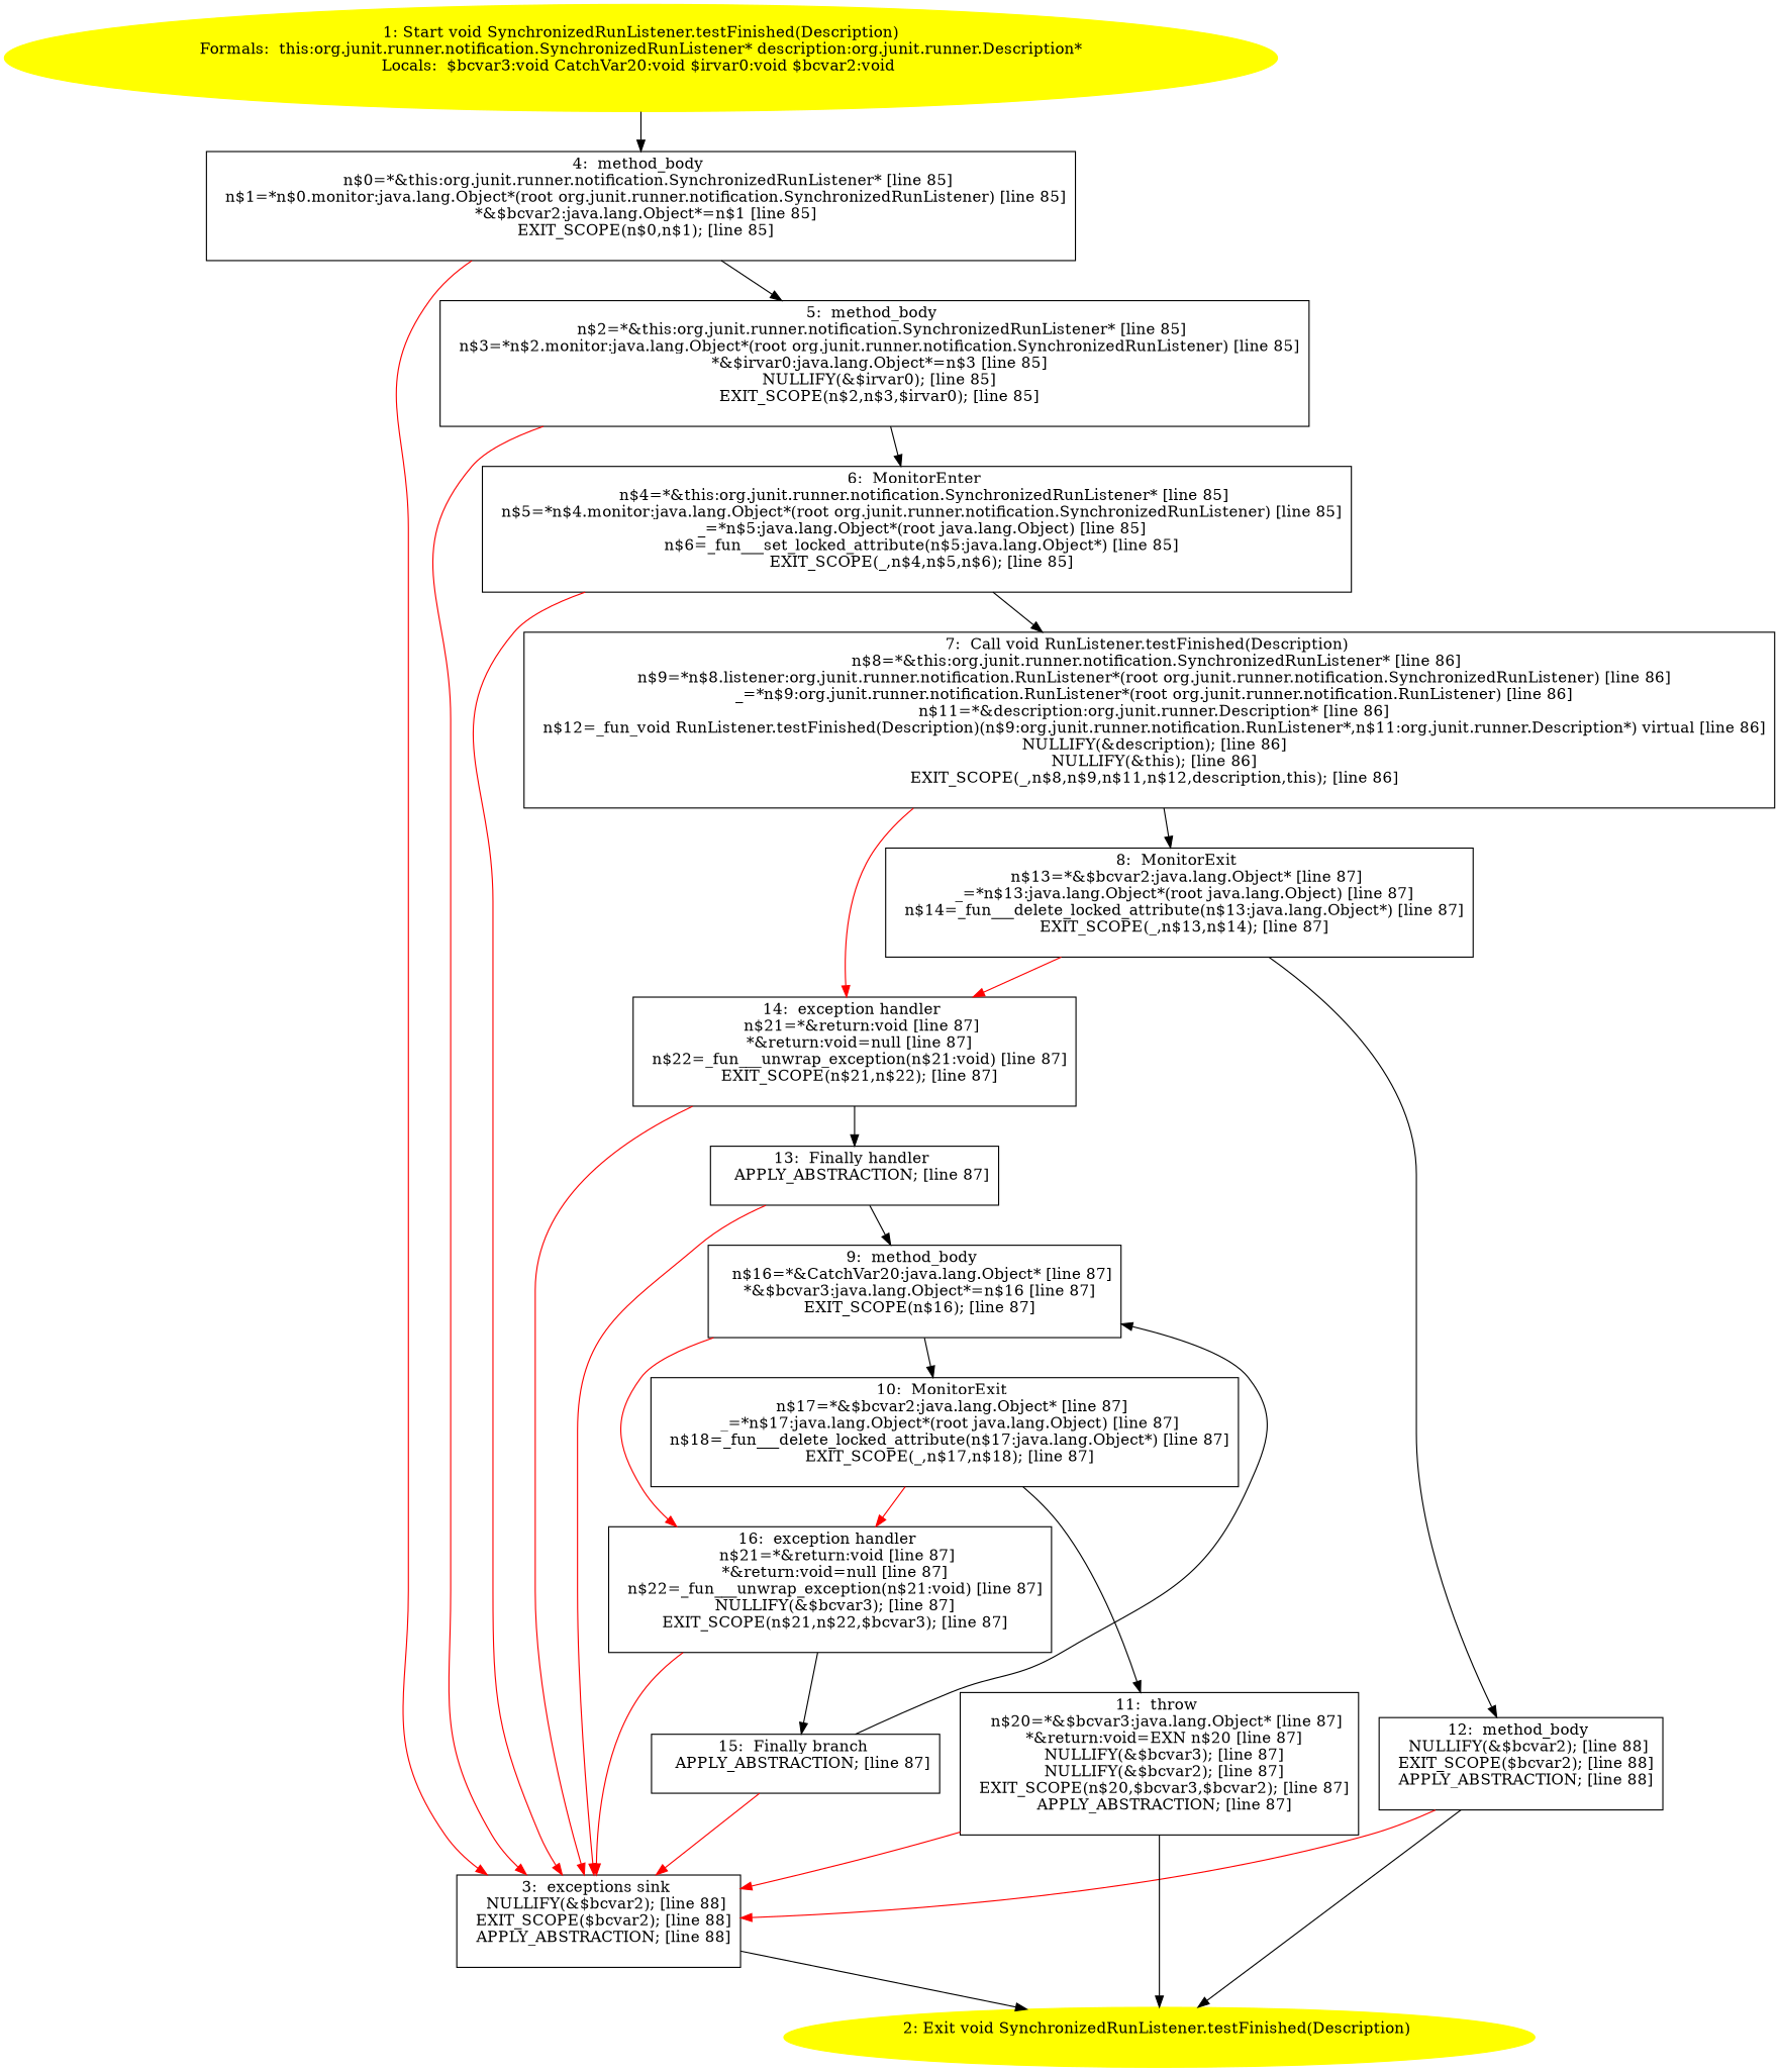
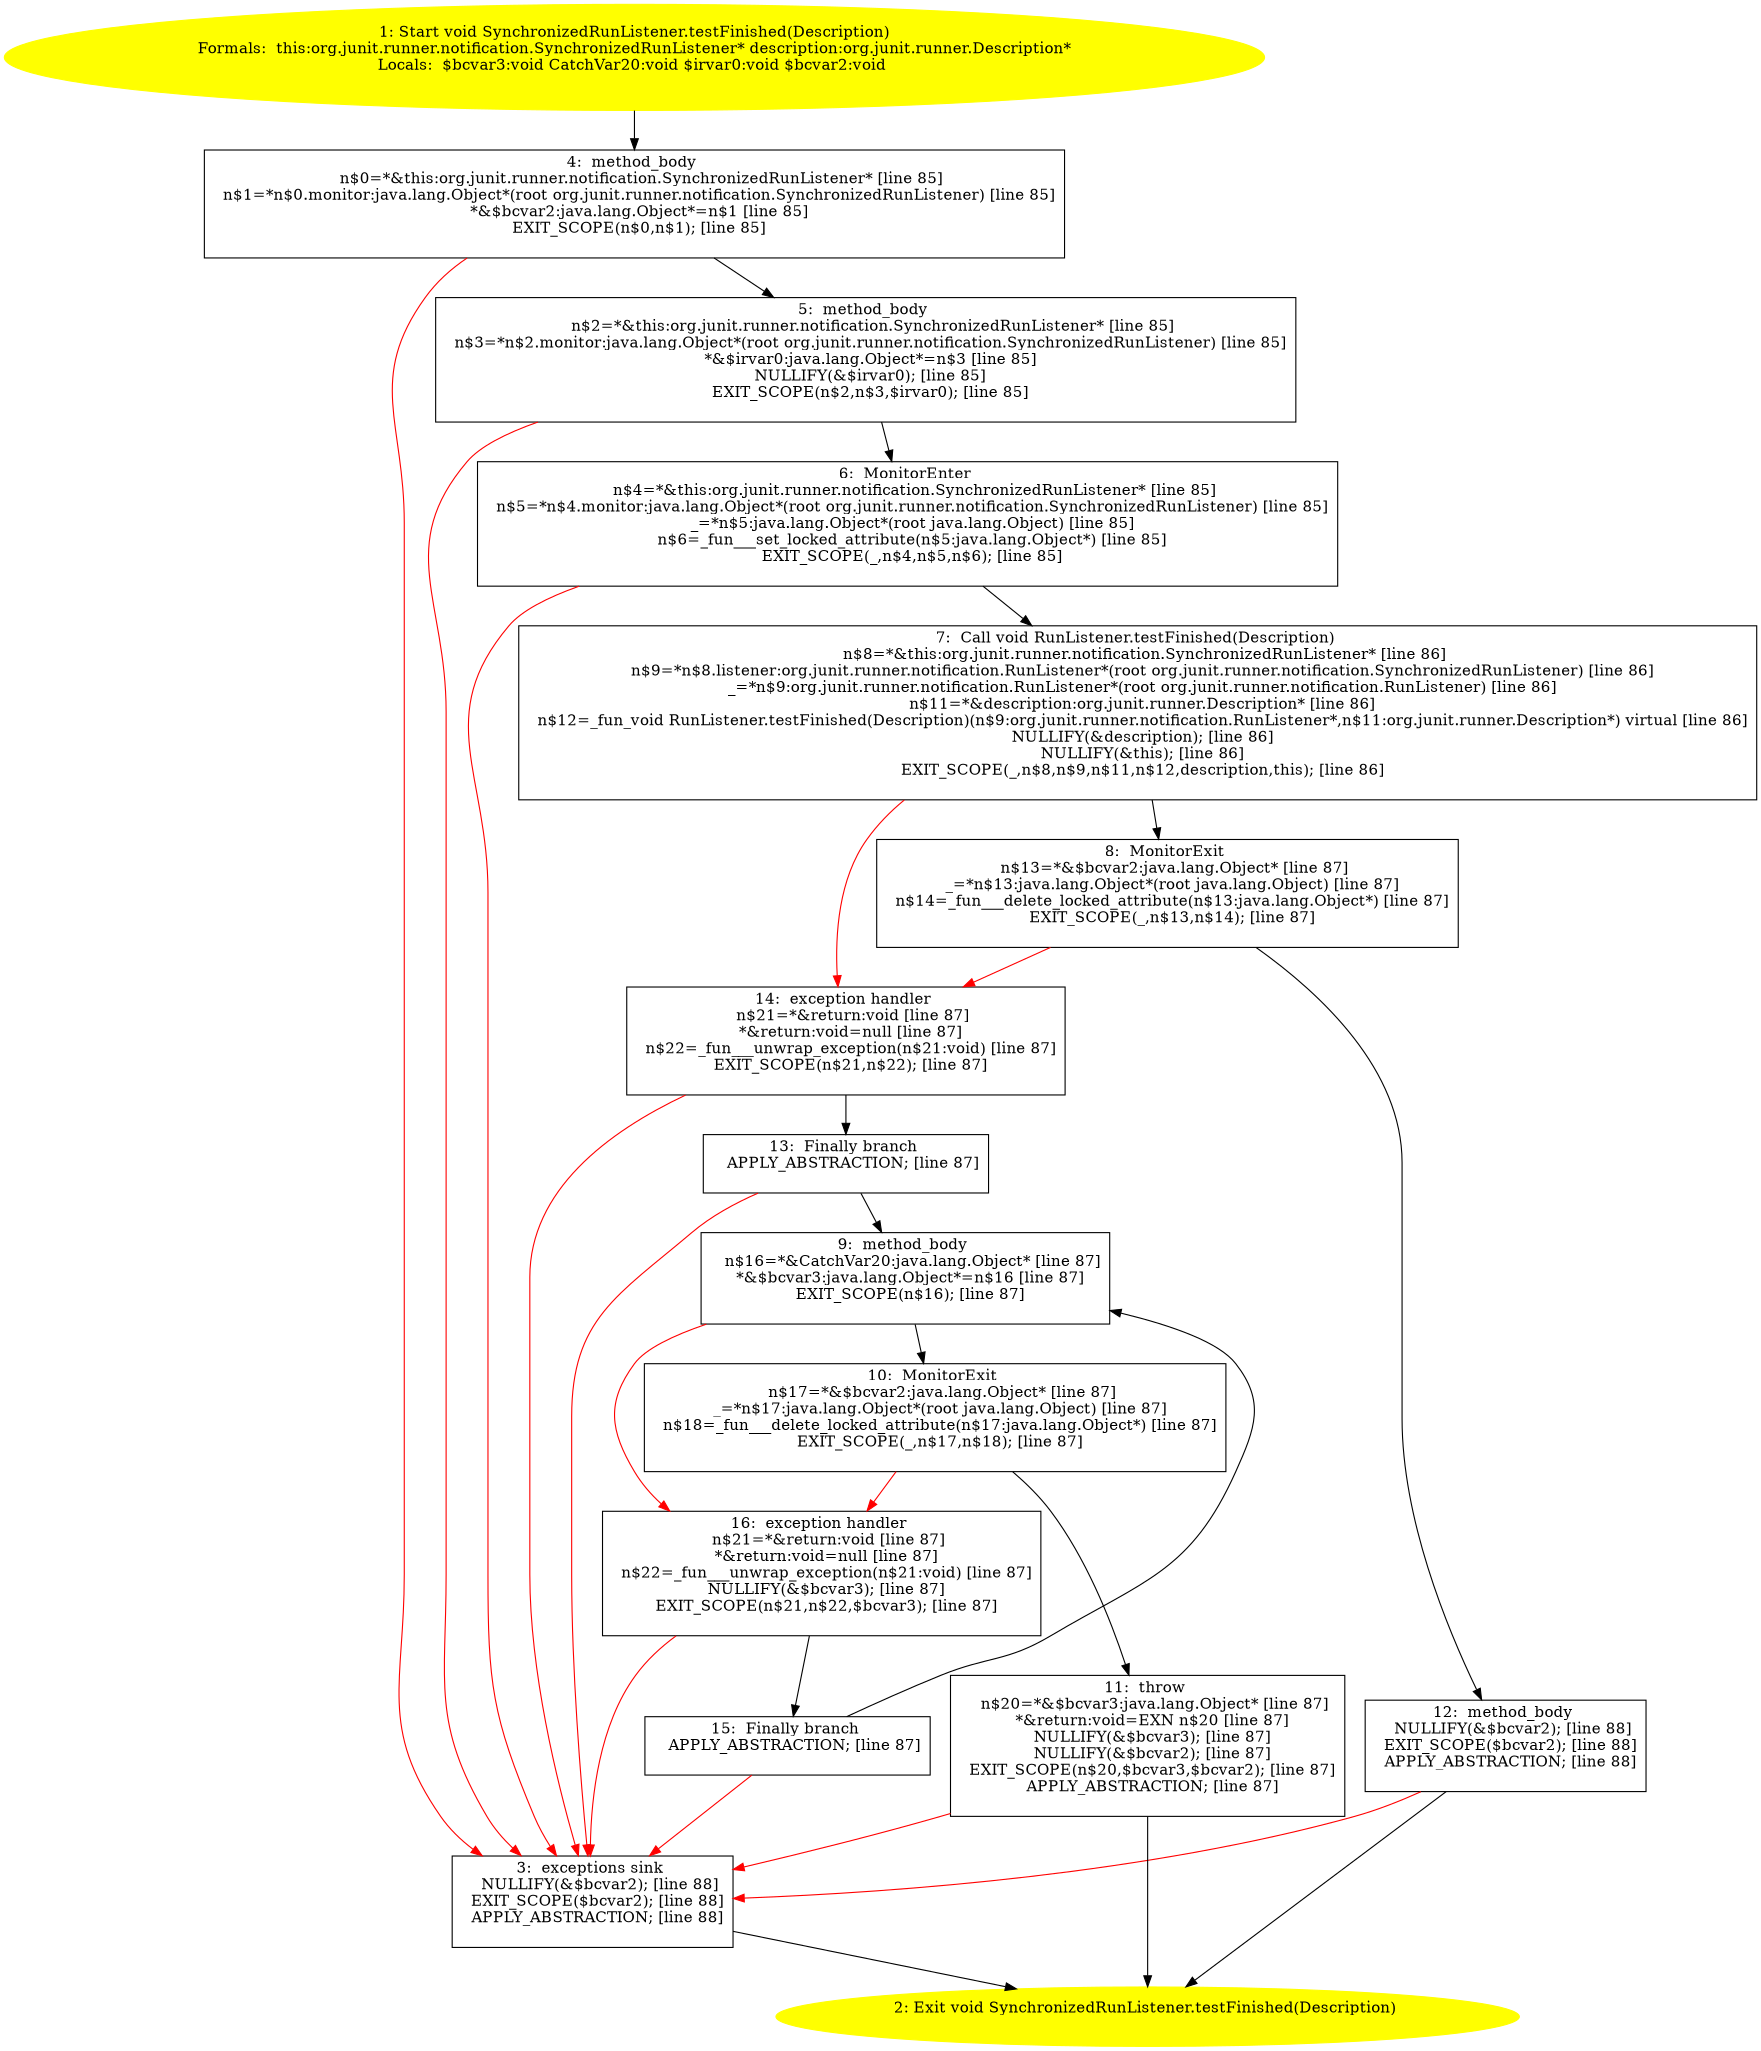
  digraph {
    node [shape=box]
    n1 [color=yellow label="1: Start void SynchronizedRunListener.testFinished(Description)\nFormals:  this:org.junit.runner.notification.SynchronizedRunListener* description:org.junit.runner.Description*\nLocals:  $bcvar3:void CatchVar20:void $irvar0:void $bcvar2:void \n  " style=filled shape=""]
    n2 [label="4:  method_body \n   n$0=*&this:org.junit.runner.notification.SynchronizedRunListener* [line 85]\n  n$1=*n$0.monitor:java.lang.Object*(root org.junit.runner.notification.SynchronizedRunListener) [line 85]\n  *&$bcvar2:java.lang.Object*=n$1 [line 85]\n  EXIT_SCOPE(n$0,n$1); [line 85]\n "]
    n3 [label="3:  exceptions sink \n   NULLIFY(&$bcvar2); [line 88]\n  EXIT_SCOPE($bcvar2); [line 88]\n  APPLY_ABSTRACTION; [line 88]\n "]
    n4 [label="5:  method_body \n   n$2=*&this:org.junit.runner.notification.SynchronizedRunListener* [line 85]\n  n$3=*n$2.monitor:java.lang.Object*(root org.junit.runner.notification.SynchronizedRunListener) [line 85]\n  *&$irvar0:java.lang.Object*=n$3 [line 85]\n  NULLIFY(&$irvar0); [line 85]\n  EXIT_SCOPE(n$2,n$3,$irvar0); [line 85]\n "]
    n5 [color=yellow label="2: Exit void SynchronizedRunListener.testFinished(Description) \n  " style=filled shape=""]
    n6 [label="6:  MonitorEnter \n   n$4=*&this:org.junit.runner.notification.SynchronizedRunListener* [line 85]\n  n$5=*n$4.monitor:java.lang.Object*(root org.junit.runner.notification.SynchronizedRunListener) [line 85]\n  _=*n$5:java.lang.Object*(root java.lang.Object) [line 85]\n  n$6=_fun___set_locked_attribute(n$5:java.lang.Object*) [line 85]\n  EXIT_SCOPE(_,n$4,n$5,n$6); [line 85]\n "]
    n7 [label="7:  Call void RunListener.testFinished(Description) \n   n$8=*&this:org.junit.runner.notification.SynchronizedRunListener* [line 86]\n  n$9=*n$8.listener:org.junit.runner.notification.RunListener*(root org.junit.runner.notification.SynchronizedRunListener) [line 86]\n  _=*n$9:org.junit.runner.notification.RunListener*(root org.junit.runner.notification.RunListener) [line 86]\n  n$11=*&description:org.junit.runner.Description* [line 86]\n  n$12=_fun_void RunListener.testFinished(Description)(n$9:org.junit.runner.notification.RunListener*,n$11:org.junit.runner.Description*) virtual [line 86]\n  NULLIFY(&description); [line 86]\n  NULLIFY(&this); [line 86]\n  EXIT_SCOPE(_,n$8,n$9,n$11,n$12,description,this); [line 86]\n "]
    n8 [label="8:  MonitorExit \n   n$13=*&$bcvar2:java.lang.Object* [line 87]\n  _=*n$13:java.lang.Object*(root java.lang.Object) [line 87]\n  n$14=_fun___delete_locked_attribute(n$13:java.lang.Object*) [line 87]\n  EXIT_SCOPE(_,n$13,n$14); [line 87]\n "]
    n9 [label="14:  exception handler \n   n$21=*&return:void [line 87]\n  *&return:void=null [line 87]\n  n$22=_fun___unwrap_exception(n$21:void) [line 87]\n  EXIT_SCOPE(n$21,n$22); [line 87]\n "]
    n10 [label="12:  method_body \n   NULLIFY(&$bcvar2); [line 88]\n  EXIT_SCOPE($bcvar2); [line 88]\n  APPLY_ABSTRACTION; [line 88]\n "]
-   n11 [label="13:  Finally handler \n   APPLY_ABSTRACTION; [line 87]\n "]
+   n11 [label="13:  Finally branch \n   APPLY_ABSTRACTION; [line 87]\n "]
    n12 [label="9:  method_body \n   n$16=*&CatchVar20:java.lang.Object* [line 87]\n  *&$bcvar3:java.lang.Object*=n$16 [line 87]\n  EXIT_SCOPE(n$16); [line 87]\n "]
    n13 [label="10:  MonitorExit \n   n$17=*&$bcvar2:java.lang.Object* [line 87]\n  _=*n$17:java.lang.Object*(root java.lang.Object) [line 87]\n  n$18=_fun___delete_locked_attribute(n$17:java.lang.Object*) [line 87]\n  EXIT_SCOPE(_,n$17,n$18); [line 87]\n "]
    n14 [label="16:  exception handler \n   n$21=*&return:void [line 87]\n  *&return:void=null [line 87]\n  n$22=_fun___unwrap_exception(n$21:void) [line 87]\n  NULLIFY(&$bcvar3); [line 87]\n  EXIT_SCOPE(n$21,n$22,$bcvar3); [line 87]\n "]
    n15 [label="11:  throw \n   n$20=*&$bcvar3:java.lang.Object* [line 87]\n  *&return:void=EXN n$20 [line 87]\n  NULLIFY(&$bcvar3); [line 87]\n  NULLIFY(&$bcvar2); [line 87]\n  EXIT_SCOPE(n$20,$bcvar3,$bcvar2); [line 87]\n  APPLY_ABSTRACTION; [line 87]\n "]
    n16 [label="15:  Finally branch \n   APPLY_ABSTRACTION; [line 87]\n "]
    n1 -> n2
    n2 -> n3 [color=red]
    n2 -> n4
    n3 -> n5
    n4 -> n3 [color=red]
    n4 -> n6
    n6 -> n3 [color=red]
    n6 -> n7
    n7 -> n8
    n7 -> n9 [color=red]
    n8 -> n9 [color=red]
    n8 -> n10
    n9 -> n3 [color=red]
    n9 -> n11
    n10 -> n3 [color=red]
    n10 -> n5
    n11 -> n3 [color=red]
    n11 -> n12
    n12 -> n13
    n12 -> n14 [color=red]
    n13 -> n14 [color=red]
    n13 -> n15
    n14 -> n3 [color=red]
    n14 -> n16
    n15 -> n3 [color=red]
    n15 -> n5
    n16 -> n3 [color=red]
    n16 -> n12
  }
